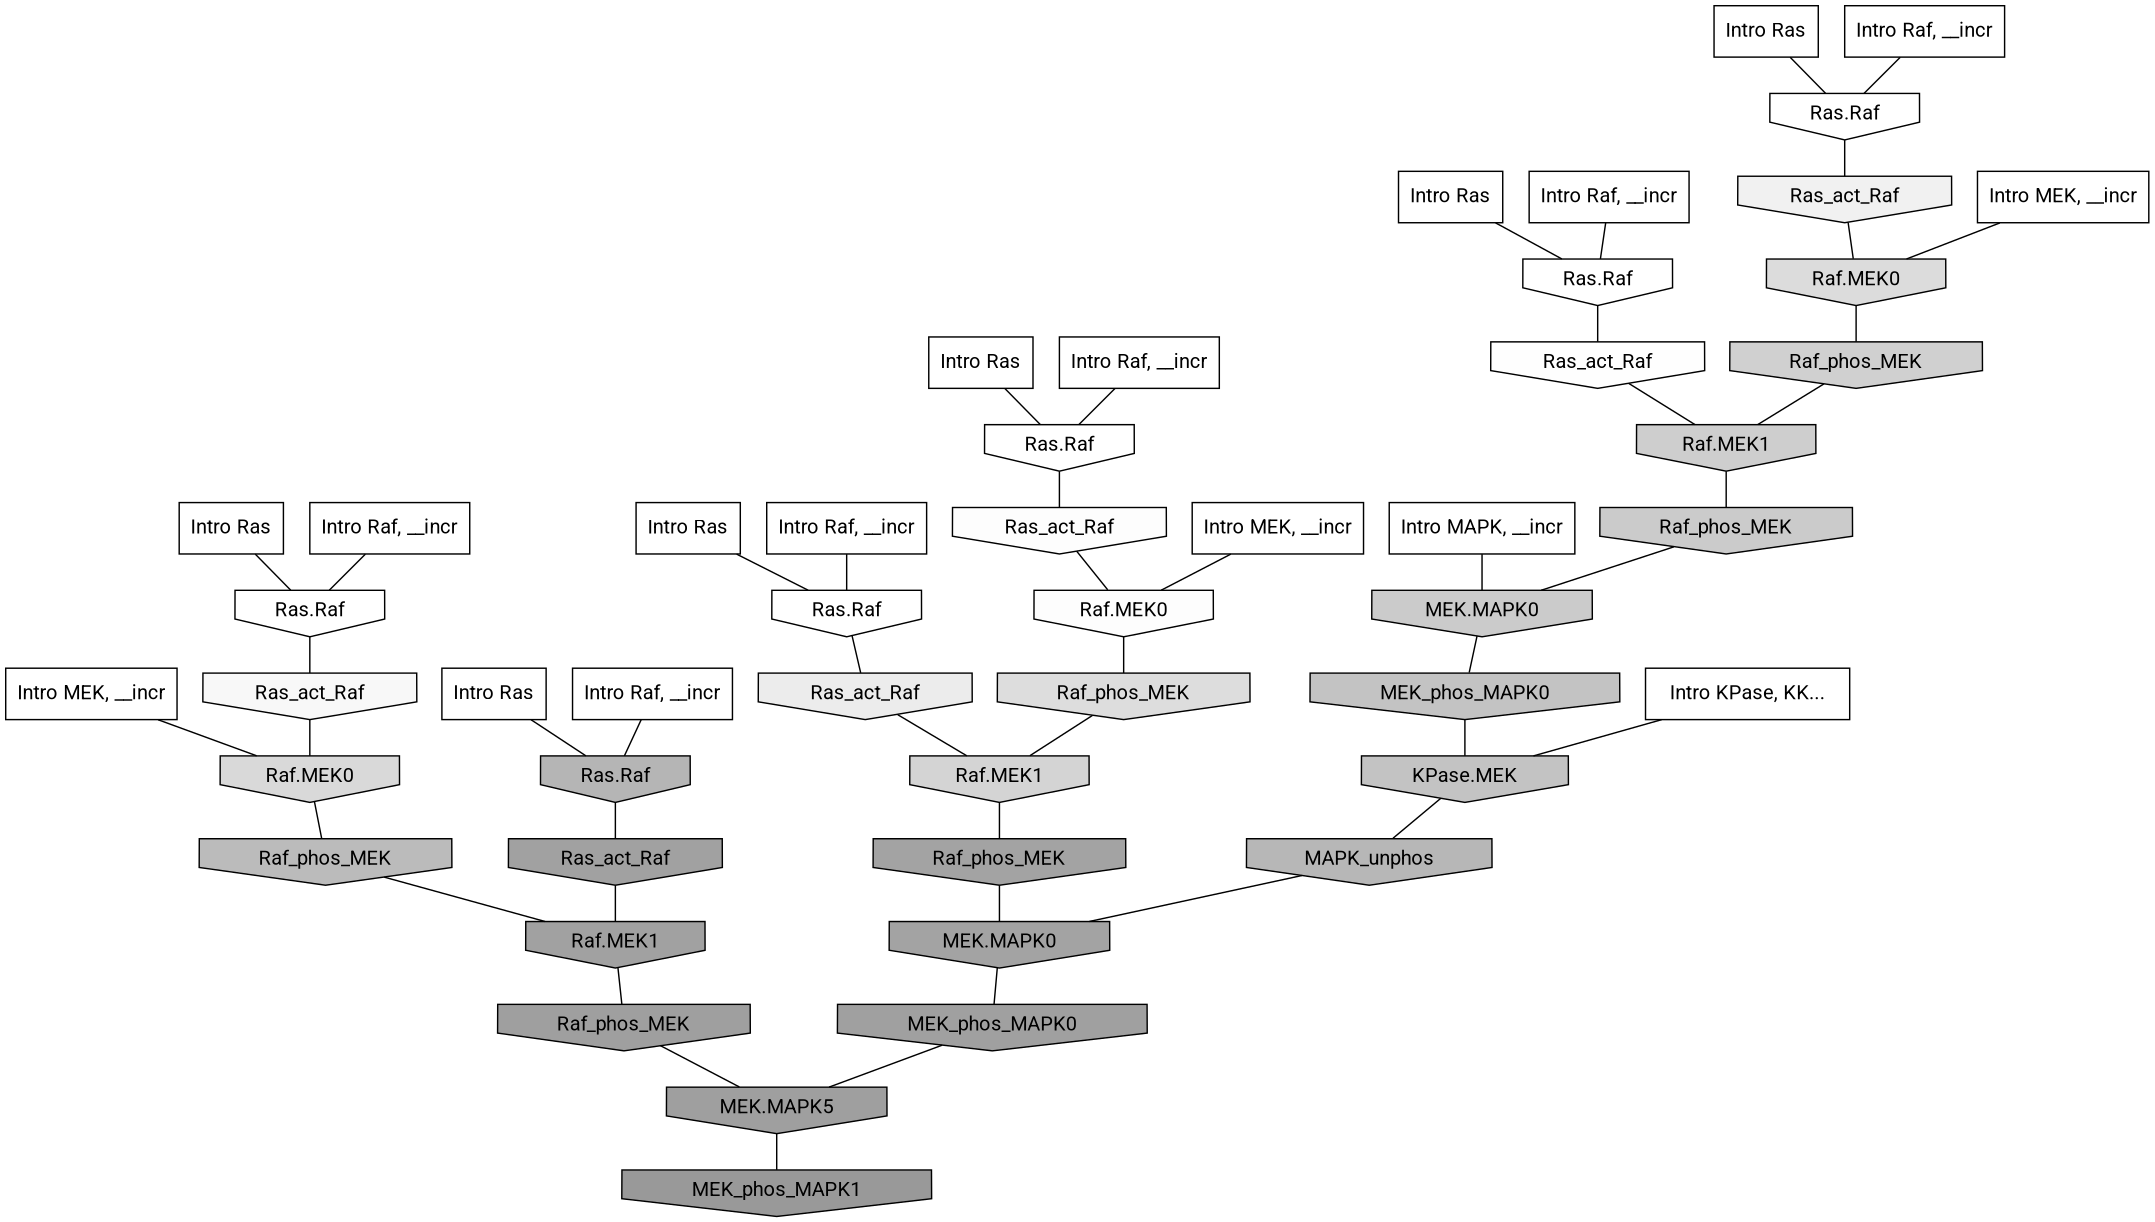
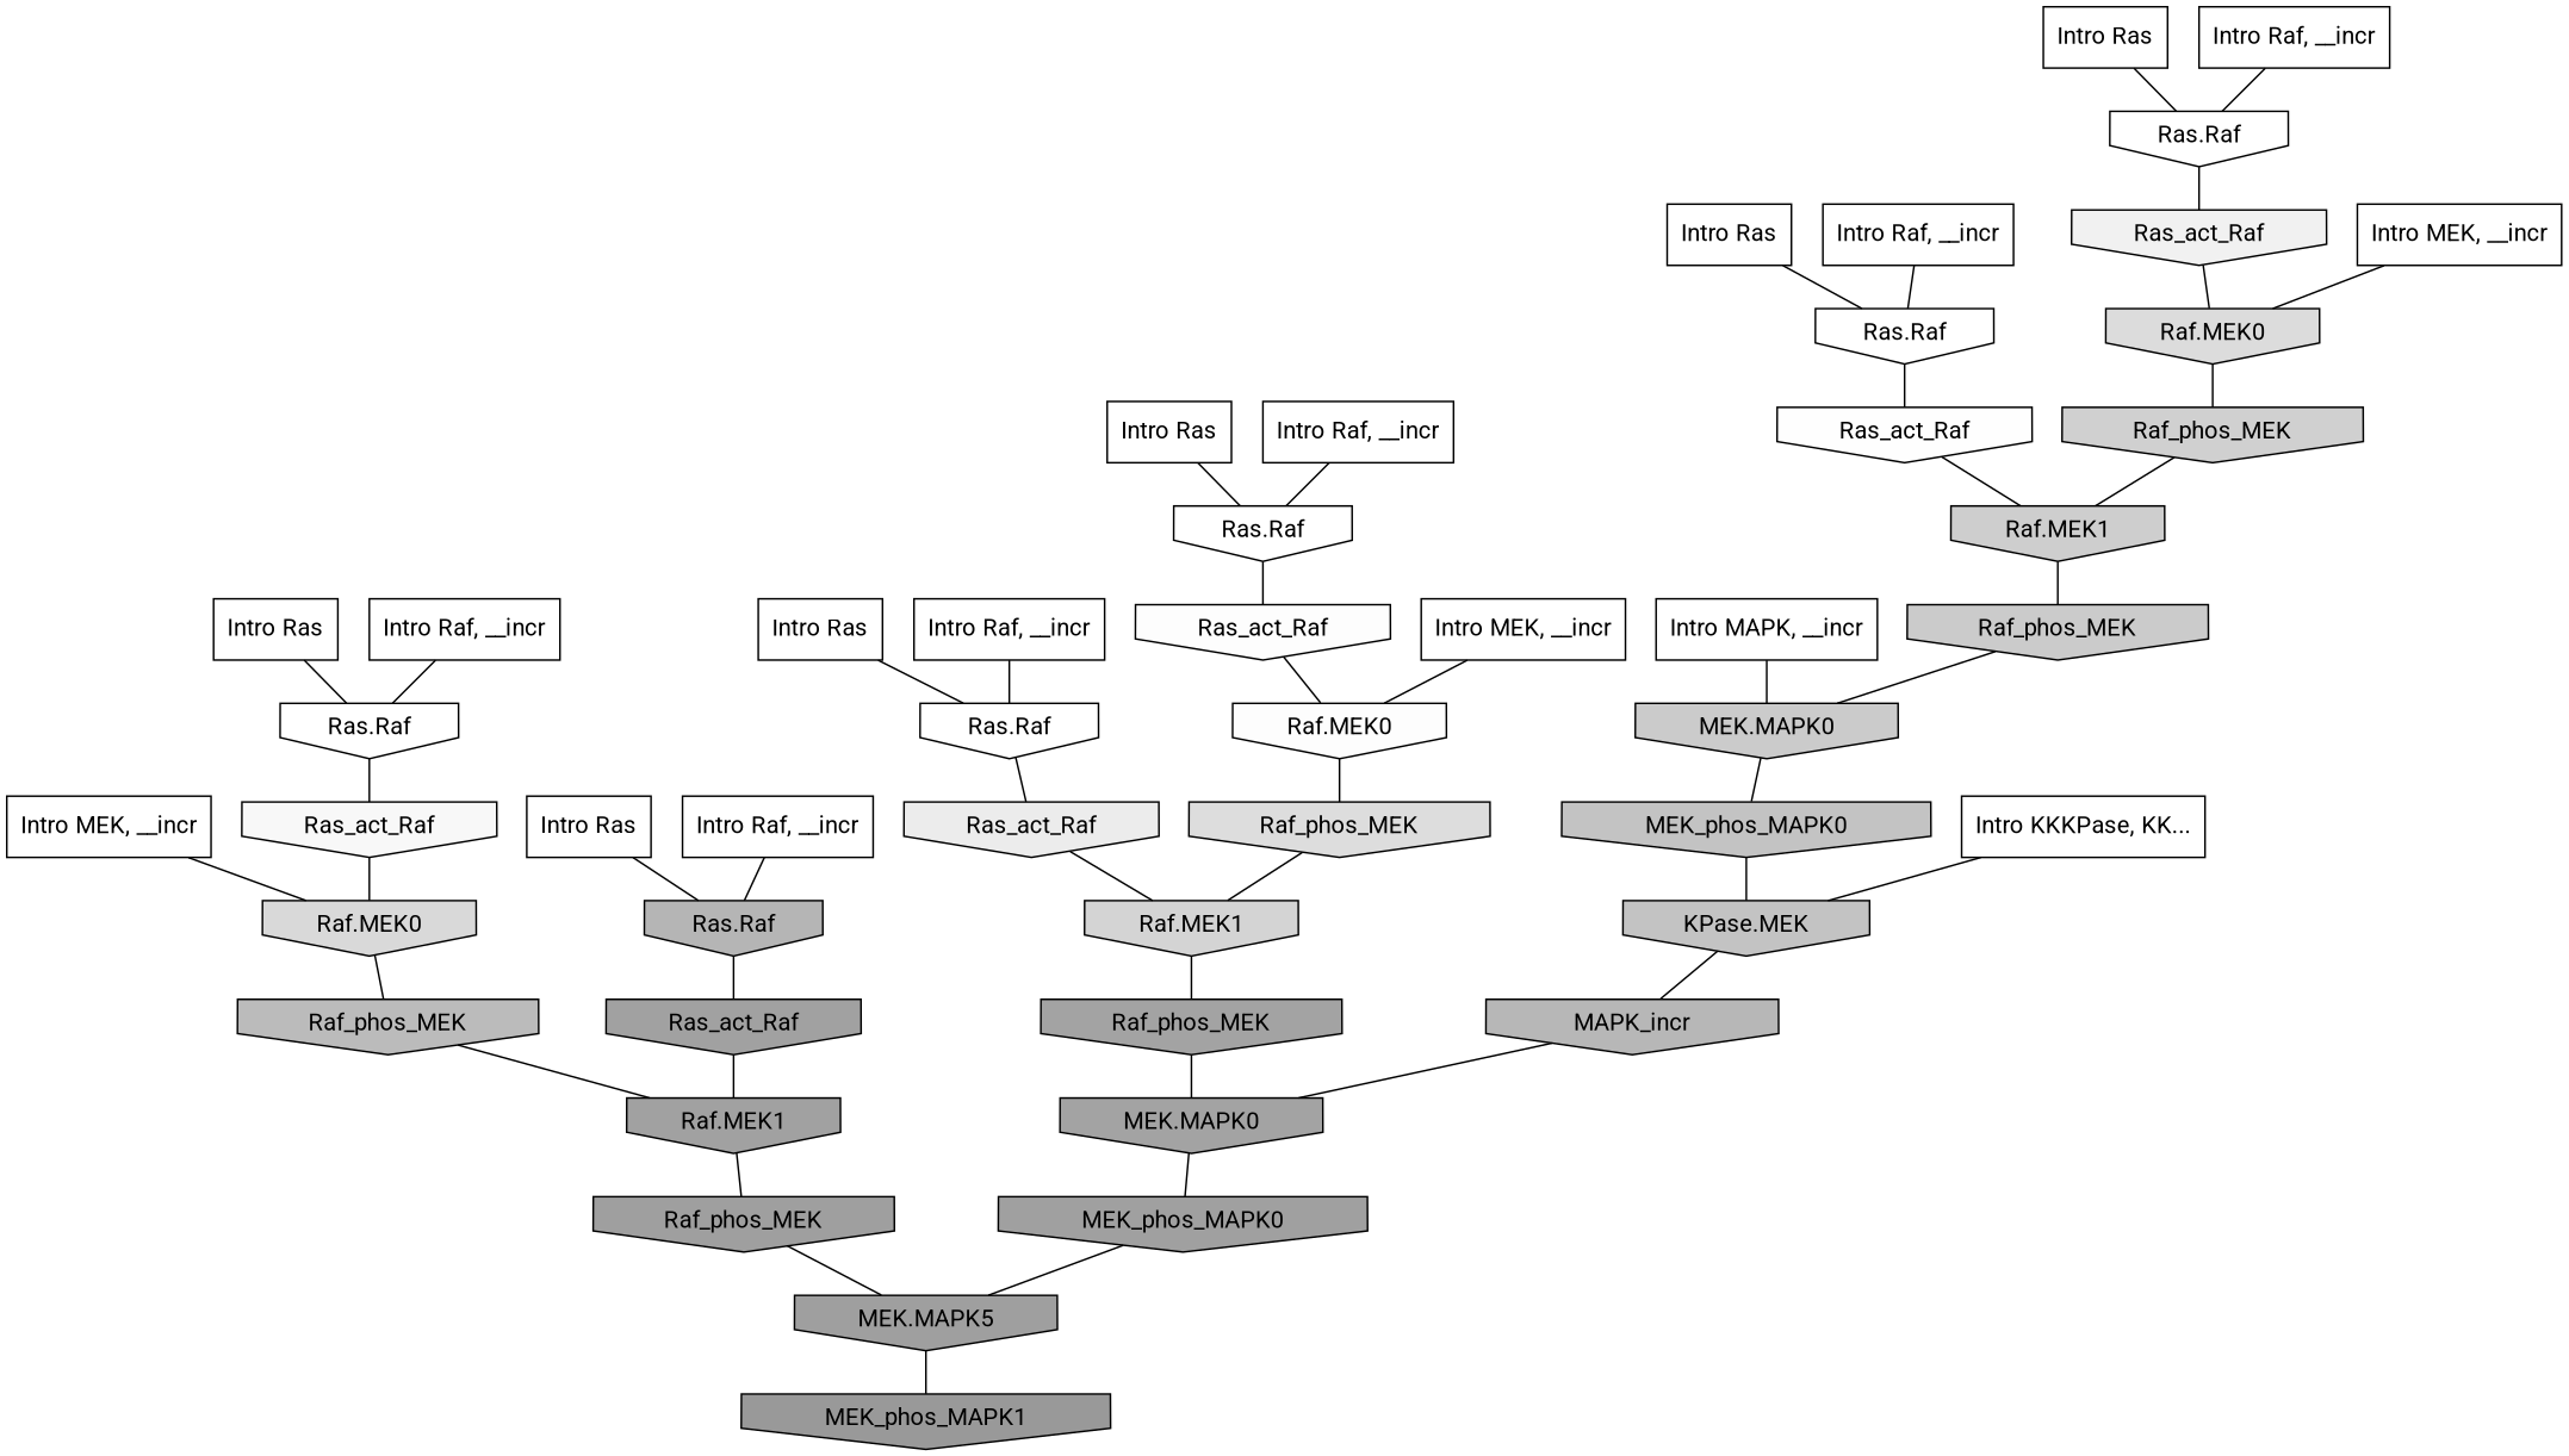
  digraph {
    fontname=Roboto
    rankdir=TB
    ranksep=0.30
    node [fillcolor="0.000 0.000 1.000" fontname=Roboto shape=invhouse style=filled]
    edge [color="0.000 0.000 0.000" dir=none fontname=Roboto]
    n1 [label="Intro Ras" shape=rectangle]
    n2 [label="Ras.Raf"]
    n3 [fillcolor="0.000 0.000 0.989" label=Ras_act_Raf]
    n4 [label="Intro Ras" shape=rectangle]
    n5 [label="Ras.Raf"]
    n6 [fillcolor="0.000 0.000 0.996" label=Ras_act_Raf]
    n7 [label="Intro Ras" shape=rectangle]
    n8 [label="Ras.Raf"]
    n9 [fillcolor="0.000 0.000 0.944" label=Ras_act_Raf]
    n10 [label="Intro Ras" shape=rectangle]
    n11 [fillcolor="0.000 0.000 0.708" label="Ras.Raf"]
    n12 [fillcolor="0.000 0.000 0.632" label=Ras_act_Raf]
    n13 [label="Intro Ras" shape=rectangle]
    n14 [label="Ras.Raf"]
    n15 [fillcolor="0.000 0.000 0.971" label=Ras_act_Raf]
    n16 [label="Intro Ras" shape=rectangle]
    n17 [label="Ras.Raf"]
    n18 [fillcolor="0.000 0.000 0.923" label=Ras_act_Raf]
    n19 [label="Intro Raf, __incr" shape=rectangle]
    n20 [label="Intro Raf, __incr" shape=rectangle]
    n21 [label="Intro Raf, __incr" shape=rectangle]
    n22 [label="Intro Raf, __incr" shape=rectangle]
    n23 [label="Intro Raf, __incr" shape=rectangle]
    n24 [label="Intro Raf, __incr" shape=rectangle]
    n25 [label="Intro MEK, __incr" shape=rectangle]
    n26 [fillcolor="0.000 0.000 0.848" label="Raf.MEK0"]
    n27 [fillcolor="0.000 0.000 0.732" label=Raf_phos_MEK]
    n28 [label="Intro MEK, __incr" shape=rectangle]
    n29 [fillcolor="0.000 0.000 0.989" label="Raf.MEK0"]
    n30 [fillcolor="0.000 0.000 0.864" label=Raf_phos_MEK]
    n31 [label="Intro MEK, __incr" shape=rectangle]
    n32 [fillcolor="0.000 0.000 0.863" label="Raf.MEK0"]
    n33 [fillcolor="0.000 0.000 0.813" label=Raf_phos_MEK]
    n34 [label="Intro MAPK, __incr" shape=rectangle]
    n35 [fillcolor="0.000 0.000 0.795" label="MEK.MAPK0"]
    n36 [fillcolor="0.000 0.000 0.762" label=MEK_phos_MAPK0]
-   n37 [label="Intro KPase, KK..." shape=rectangle]
+   n37 [label="Intro KKKPase, KK..." shape=rectangle]
    n38 [fillcolor="0.000 0.000 0.762" label="KPase.MEK"]
-   n39 [fillcolor="0.000 0.000 0.717" label=MAPK_unphos]
+   n39 [fillcolor="0.000 0.000 0.717" label=MAPK_incr]
    n40 [fillcolor="0.000 0.000 0.831" label="Raf.MEK1"]
    n41 [fillcolor="0.000 0.000 0.808" label="Raf.MEK1"]
    n42 [fillcolor="0.000 0.000 0.795" label=Raf_phos_MEK]
    n43 [fillcolor="0.000 0.000 0.638" label=Raf_phos_MEK]
    n44 [fillcolor="0.000 0.000 0.632" label="Raf.MEK1"]
    n45 [fillcolor="0.000 0.000 0.638" label="MEK.MAPK0"]
    n46 [fillcolor="0.000 0.000 0.625" label=Raf_phos_MEK]
    n47 [fillcolor="0.000 0.000 0.626" label=MEK_phos_MAPK0]
    n48 [fillcolor="0.000 0.000 0.625" label="MEK.MAPK5"]
    n49 [fillcolor="0.000 0.000 0.600" label=MEK_phos_MAPK1]
    n1 -> n2
    n2 -> n3
    n3 -> n29
    n4 -> n5
    n5 -> n6
    n6 -> n41
    n7 -> n8
    n8 -> n9
    n9 -> n32
    n10 -> n11
    n11 -> n12
    n12 -> n44
    n13 -> n14
    n14 -> n15
    n15 -> n26
    n16 -> n17
    n17 -> n18
    n18 -> n40
    n19 -> n11
    n20 -> n8
    n21 -> n14
    n22 -> n5
    n23 -> n17
    n24 -> n2
    n25 -> n26
    n26 -> n27
    n27 -> n44
    n28 -> n29
    n29 -> n30
    n30 -> n40
    n31 -> n32
    n32 -> n33
    n33 -> n41
    n34 -> n35
    n35 -> n36
    n36 -> n38
    n37 -> n38
    n38 -> n39
    n39 -> n45
    n40 -> n43
    n41 -> n42
    n42 -> n35
    n43 -> n45
    n44 -> n46
    n45 -> n47
    n46 -> n48
    n47 -> n48
    n48 -> n49
  }
